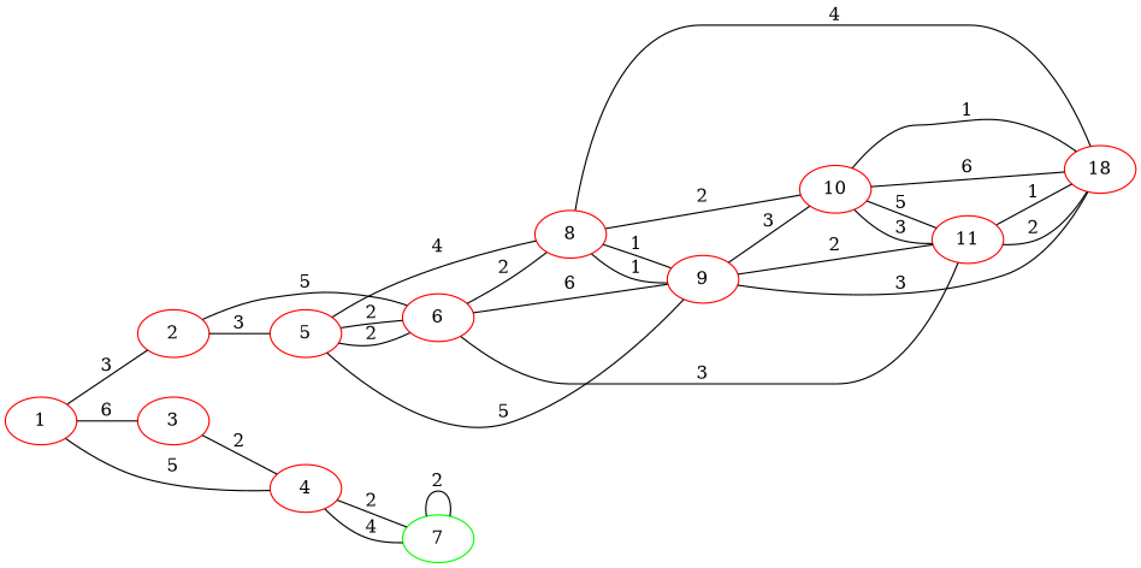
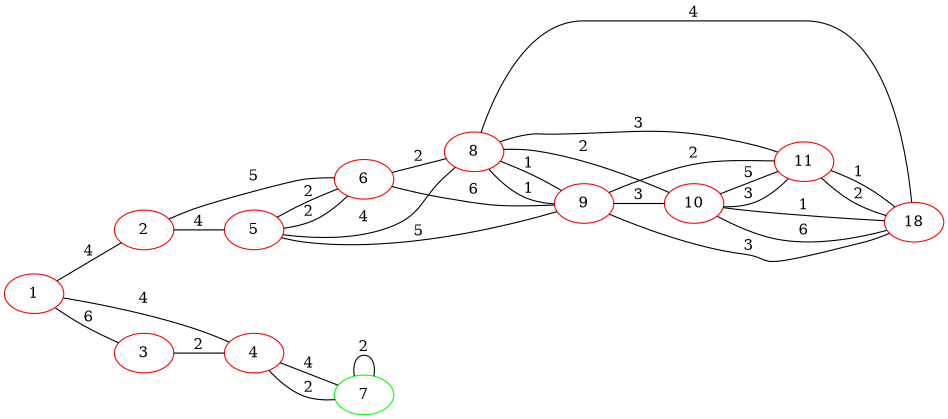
  graph {
    rankdir=LR
    node [color=red weight=1]
    1
    2
    3
    4
    5
    6
    7 [color=green weight=2]
    8
    9
    10
    11
    n12 [label=18]
-   1 -- 2 [label=3]
+   1 -- 2 [label=4]
    1 -- 3 [label=6]
-   1 -- 4 [label=5]
-   2 -- 5 [label=3]
+   1 -- 4 [label=4]
+   2 -- 5 [label=4]
    2 -- 6 [label=5]
    3 -- 4 [label=2]
    4 -- 7 [label=4]
    4 -- 7 [label=2]
    5 -- 6 [label=2]
    5 -- 6 [label=2]
    5 -- 8 [label=4]
    5 -- 9 [label=5]
    6 -- 8 [label=2]
    6 -- 9 [label=6]
    7 -- 7 [label=2]
    8 -- 9 [label=1]
    8 -- 9 [label=1]
    8 -- 10 [label=2]
-   6 -- 11 [label=3]
+   8 -- 11 [label=3]
    8 -- n12 [label=4]
    9 -- 10 [label=3]
    9 -- 11 [label=2]
    9 -- n12 [label=3]
    10 -- 11 [label=3]
    10 -- 11 [label=5]
    10 -- n12 [label=1]
    10 -- n12 [label=6]
    11 -- n12 [label=2]
    11 -- n12 [label=1]
  }
